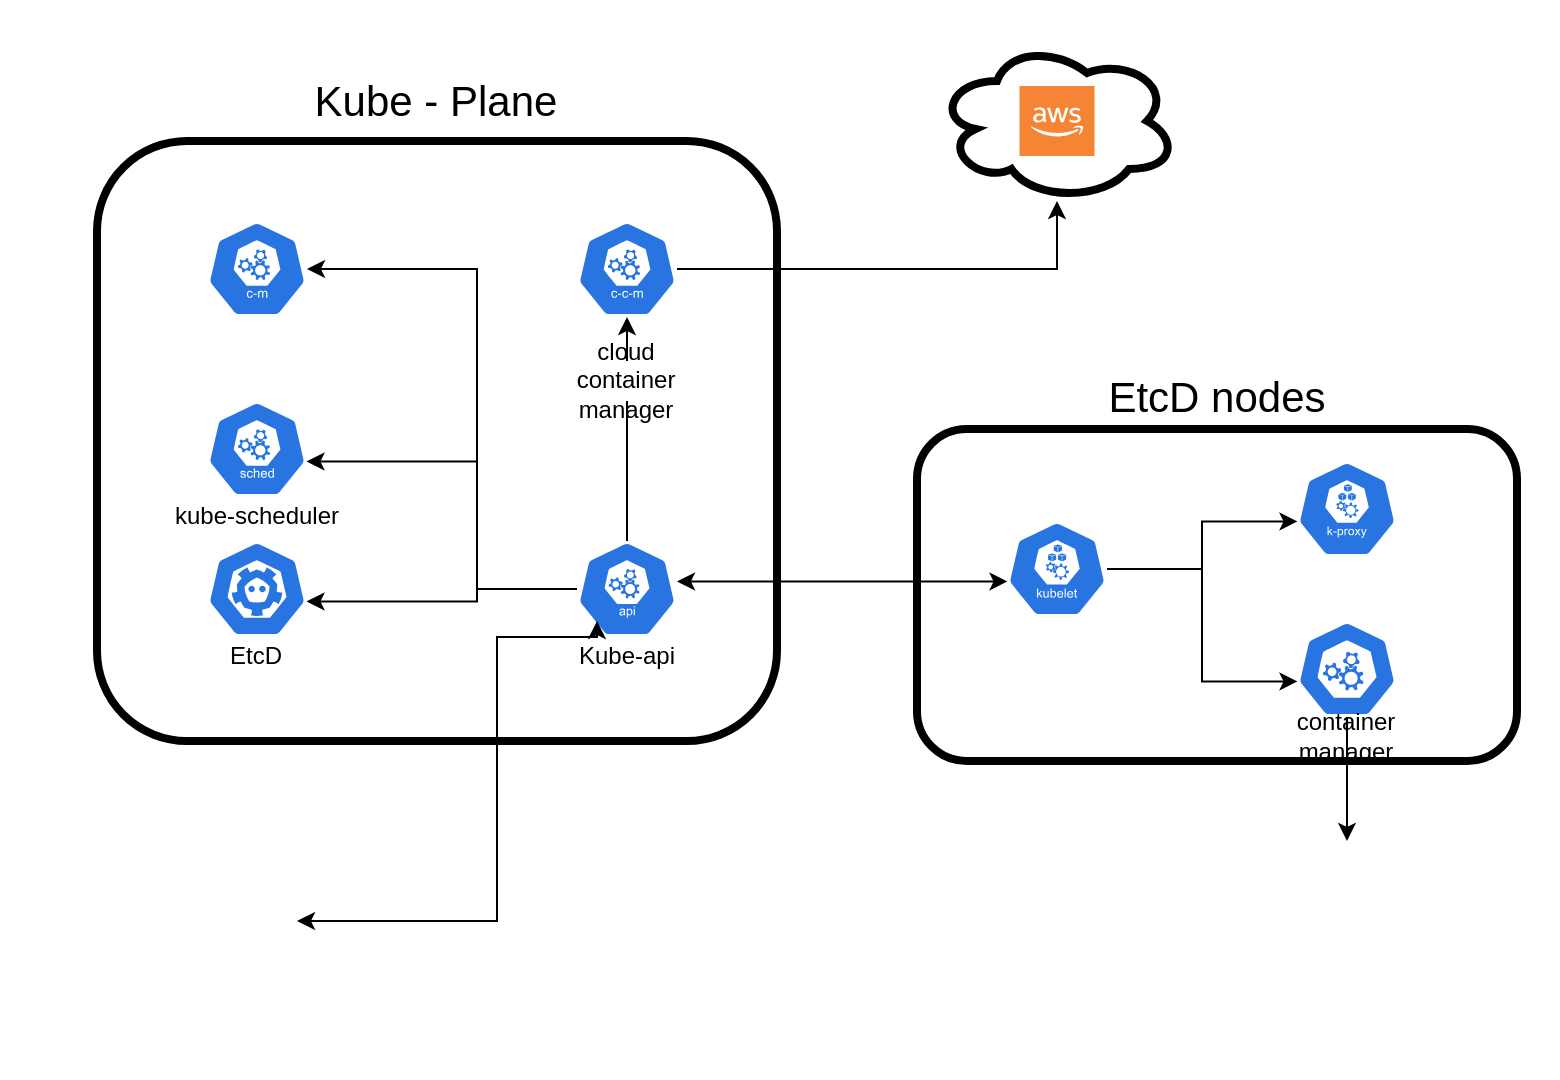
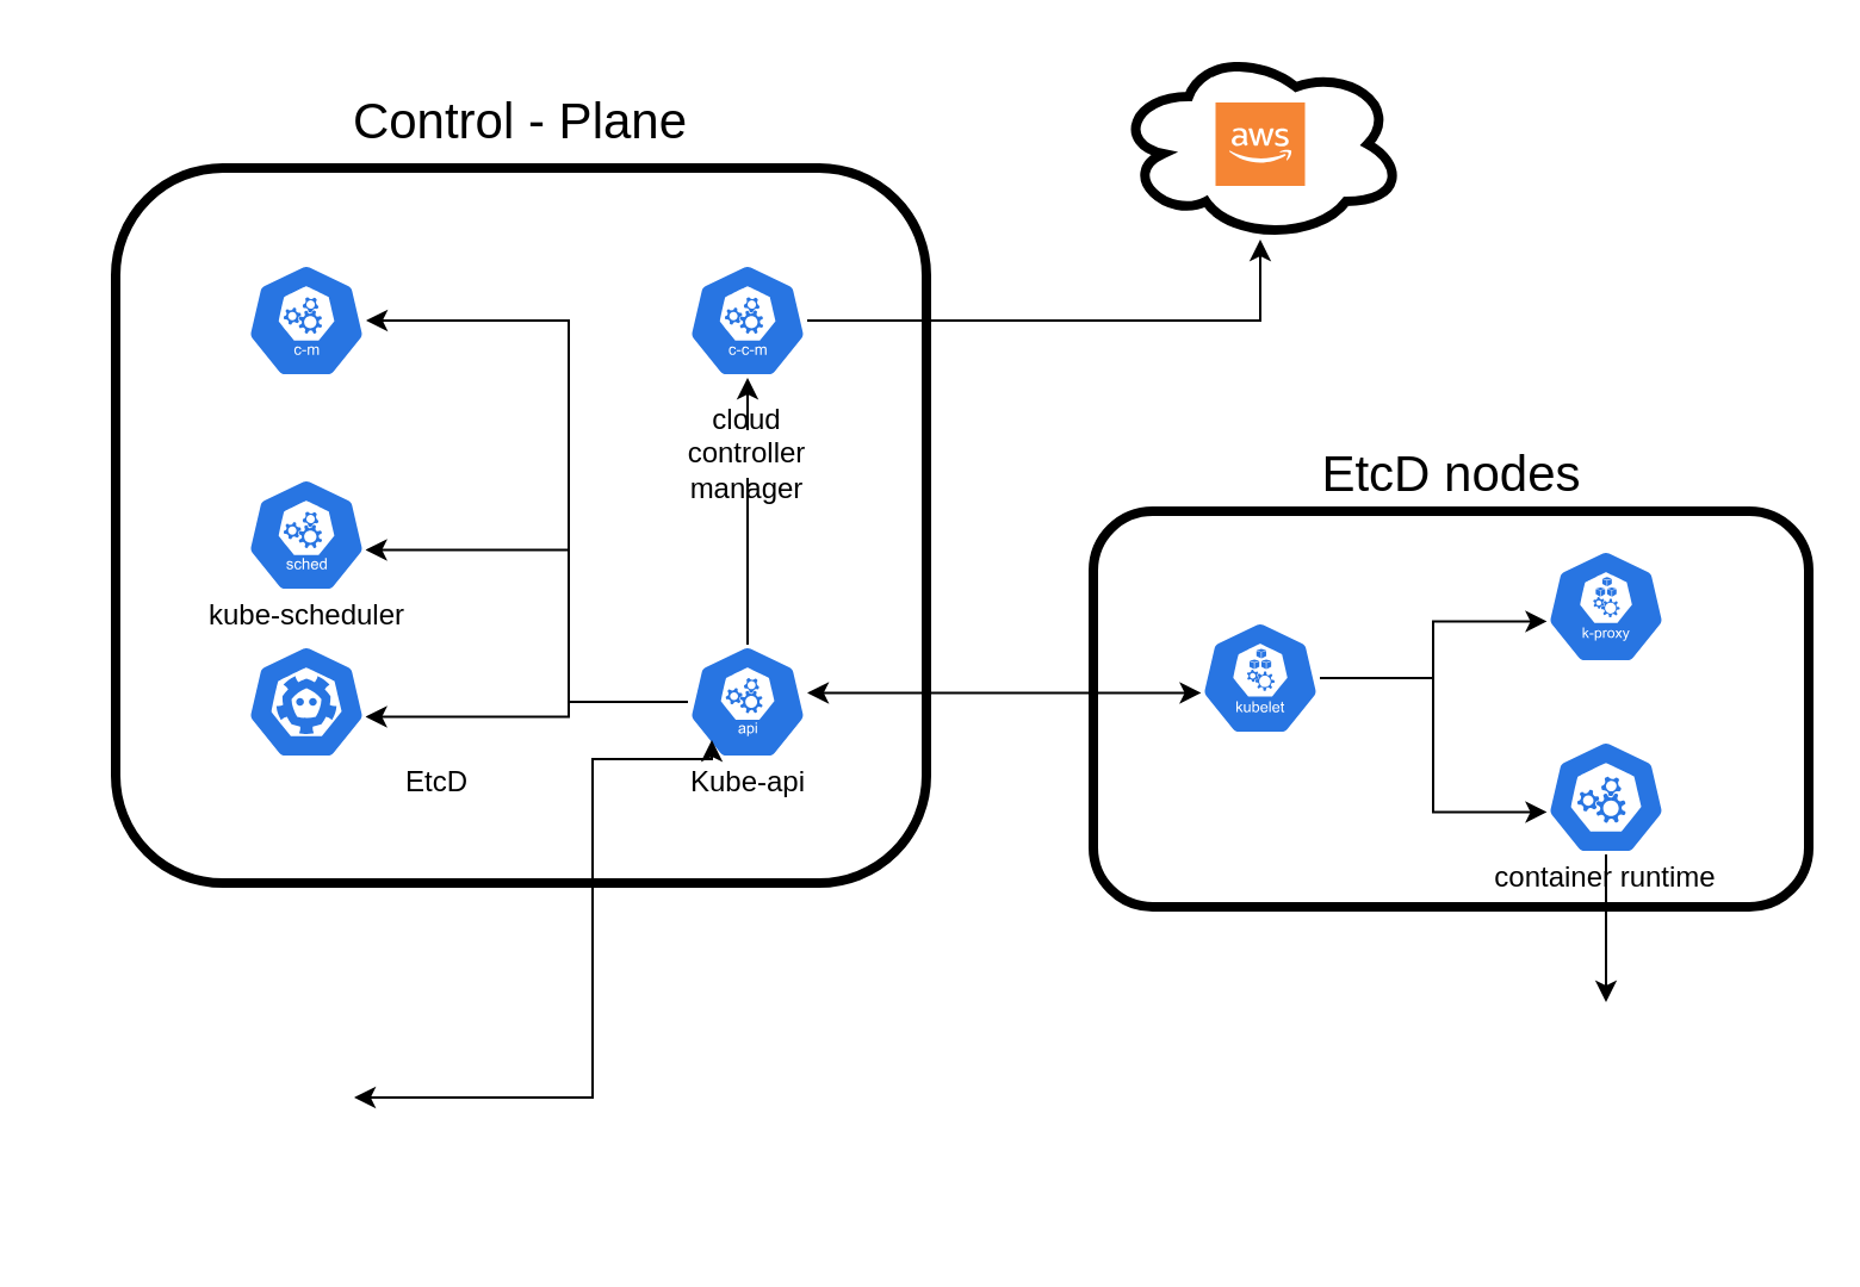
  <mxCell id="0" />
  <mxCell id="1" parent="0" />
  <mxCell id="2" value="" style="rounded=1;whiteSpace=wrap;html=1;fontSize=21;strokeWidth=4;" vertex="1" parent="1"><mxGeometry x="458" y="214" width="300" height="166" as="geometry" /></mxCell>
  <mxCell id="3" value="" style="rounded=1;whiteSpace=wrap;html=1;strokeWidth=4;" vertex="1" parent="1"><mxGeometry x="48" y="70" width="340" height="300" as="geometry" /></mxCell>
  <mxCell id="4" style="edgeStyle=orthogonalEdgeStyle;rounded=0;orthogonalLoop=1;jettySize=auto;html=1;startArrow=none;" edge="1" parent="1" source="19" target="18"><mxGeometry relative="1" as="geometry" /></mxCell>
  <mxCell id="5" style="edgeStyle=orthogonalEdgeStyle;rounded=0;orthogonalLoop=1;jettySize=auto;html=1;" edge="1" parent="1" source="10" target="16"><mxGeometry relative="1" as="geometry"><Array as="points"><mxPoint x="238" y="294" /><mxPoint x="238" y="134" /></Array></mxGeometry></mxCell>
  <mxCell id="6" style="edgeStyle=orthogonalEdgeStyle;rounded=0;orthogonalLoop=1;jettySize=auto;html=1;entryX=0.995;entryY=0.63;entryDx=0;entryDy=0;entryPerimeter=0;" edge="1" parent="1" source="10" target="14"><mxGeometry relative="1" as="geometry"><Array as="points"><mxPoint x="238" y="294" /><mxPoint x="238" y="230" /></Array></mxGeometry></mxCell>
  <mxCell id="7" style="edgeStyle=orthogonalEdgeStyle;rounded=0;orthogonalLoop=1;jettySize=auto;html=1;entryX=0.995;entryY=0.63;entryDx=0;entryDy=0;entryPerimeter=0;" edge="1" parent="1" source="10" target="11"><mxGeometry relative="1" as="geometry"><Array as="points"><mxPoint x="238" y="294" /><mxPoint x="238" y="300" /></Array></mxGeometry></mxCell>
  <mxCell id="8" style="edgeStyle=orthogonalEdgeStyle;rounded=0;orthogonalLoop=1;jettySize=auto;html=1;entryX=0.005;entryY=0.63;entryDx=0;entryDy=0;entryPerimeter=0;fontSize=21;strokeColor=none;" edge="1" parent="1" source="10" target="26"><mxGeometry relative="1" as="geometry" /></mxCell>
  <mxCell id="9" style="edgeStyle=orthogonalEdgeStyle;rounded=0;orthogonalLoop=1;jettySize=auto;html=1;entryX=0.005;entryY=0.63;entryDx=0;entryDy=0;entryPerimeter=0;fontSize=12;startArrow=classic;startFill=1;" edge="1" parent="1" source="10" target="26"><mxGeometry relative="1" as="geometry"><Array as="points"><mxPoint x="421" y="290" /></Array></mxGeometry></mxCell>
  <mxCell id="10" value="" style="html=1;dashed=0;whitespace=wrap;fillColor=#2875E2;strokeColor=#ffffff;points=[[0.005,0.63,0],[0.1,0.2,0],[0.9,0.2,0],[0.5,0,0],[0.995,0.63,0],[0.72,0.99,0],[0.5,1,0],[0.28,0.99,0]];shape=mxgraph.kubernetes.icon;prIcon=api" vertex="1" parent="1"><mxGeometry x="288" y="270" width="50" height="48" as="geometry" /></mxCell>
  <mxCell id="11" value="" style="html=1;dashed=0;whitespace=wrap;fillColor=#2875E2;strokeColor=#ffffff;points=[[0.005,0.63,0],[0.1,0.2,0],[0.9,0.2,0],[0.5,0,0],[0.995,0.63,0],[0.72,0.99,0],[0.5,1,0],[0.28,0.99,0]];shape=mxgraph.kubernetes.icon;prIcon=etcd" vertex="1" parent="1"><mxGeometry x="103" y="270" width="50" height="48" as="geometry" /></mxCell>
  <mxCell id="12" value="Kube-api" style="text;html=1;strokeColor=none;fillColor=none;align=center;verticalAlign=middle;whiteSpace=wrap;rounded=0;" vertex="1" parent="1"><mxGeometry x="280.5" y="318" width="65" height="20" as="geometry" /></mxCell>
- <mxCell id="13" value="EtcD" style="text;html=1;strokeColor=none;fillColor=none;align=center;verticalAlign=middle;whiteSpace=wrap;rounded=0;" vertex="1" parent="1"><mxGeometry x="108" y="318" width="40" height="20" as="geometry" /></mxCell>
+ <mxCell id="13" value="EtcD" style="text;html=1;strokeColor=none;fillColor=none;align=center;verticalAlign=middle;whiteSpace=wrap;rounded=0;" vertex="1" parent="1"><mxGeometry x="163" y="318" width="40" height="20" as="geometry" /></mxCell>
  <mxCell id="14" value="" style="html=1;dashed=0;whitespace=wrap;fillColor=#2875E2;strokeColor=#ffffff;points=[[0.005,0.63,0],[0.1,0.2,0],[0.9,0.2,0],[0.5,0,0],[0.995,0.63,0],[0.72,0.99,0],[0.5,1,0],[0.28,0.99,0]];shape=mxgraph.kubernetes.icon;prIcon=sched" vertex="1" parent="1"><mxGeometry x="103" y="200" width="50" height="48" as="geometry" /></mxCell>
  <mxCell id="15" value="kube-scheduler" style="text;html=1;strokeColor=none;fillColor=none;align=center;verticalAlign=middle;whiteSpace=wrap;rounded=0;" vertex="1" parent="1"><mxGeometry x="85.5" y="248" width="85" height="20" as="geometry" /></mxCell>
  <mxCell id="16" value="" style="html=1;dashed=0;whitespace=wrap;fillColor=#2875E2;strokeColor=#ffffff;points=[[0.005,0.63,0],[0.1,0.2,0],[0.9,0.2,0],[0.5,0,0],[0.995,0.63,0],[0.72,0.99,0],[0.5,1,0],[0.28,0.99,0]];shape=mxgraph.kubernetes.icon;prIcon=c_m" vertex="1" parent="1"><mxGeometry x="103" y="110" width="50" height="48" as="geometry" /></mxCell>
  <mxCell id="17" style="edgeStyle=orthogonalEdgeStyle;rounded=0;orthogonalLoop=1;jettySize=auto;html=1;" edge="1" parent="1" source="18" target="21"><mxGeometry relative="1" as="geometry" /></mxCell>
  <mxCell id="18" value="" style="html=1;dashed=0;whitespace=wrap;fillColor=#2875E2;strokeColor=#ffffff;points=[[0.005,0.63,0],[0.1,0.2,0],[0.9,0.2,0],[0.5,0,0],[0.995,0.63,0],[0.72,0.99,0],[0.5,1,0],[0.28,0.99,0]];shape=mxgraph.kubernetes.icon;prIcon=c_c_m" vertex="1" parent="1"><mxGeometry x="288" y="110" width="50" height="48" as="geometry" /></mxCell>
- <mxCell id="19" value="cloud container manager" style="text;html=1;strokeColor=none;fillColor=none;align=center;verticalAlign=middle;whiteSpace=wrap;rounded=0;" vertex="1" parent="1"><mxGeometry x="293" y="180" width="40" height="20" as="geometry" /></mxCell>
+ <mxCell id="19" value="cloud controller manager" style="text;html=1;strokeColor=none;fillColor=none;align=center;verticalAlign=middle;whiteSpace=wrap;rounded=0;" vertex="1" parent="1"><mxGeometry x="293" y="180" width="40" height="20" as="geometry" /></mxCell>
  <mxCell id="20" value="" style="edgeStyle=orthogonalEdgeStyle;rounded=0;orthogonalLoop=1;jettySize=auto;html=1;endArrow=none;" edge="1" parent="1" source="10" target="19"><mxGeometry relative="1" as="geometry"><mxPoint x="313" y="270" as="sourcePoint" /><mxPoint x="313" y="158" as="targetPoint" /></mxGeometry></mxCell>
  <mxCell id="21" value="" style="ellipse;shape=cloud;whiteSpace=wrap;html=1;strokeWidth=4;" vertex="1" parent="1"><mxGeometry x="468" y="20" width="120" height="80" as="geometry" /></mxCell>
  <mxCell id="22" value="" style="outlineConnect=0;dashed=0;verticalLabelPosition=bottom;verticalAlign=top;align=center;html=1;shape=mxgraph.aws3.cloud_2;fillColor=#F58534;gradientColor=none;strokeWidth=4;" vertex="1" parent="1"><mxGeometry x="509.25" y="42.5" width="37.5" height="35" as="geometry" /></mxCell>
- <mxCell id="23" value="Kube - Plane" style="text;html=1;strokeColor=none;fillColor=none;align=center;verticalAlign=middle;whiteSpace=wrap;rounded=0;fontSize=21;" vertex="1" parent="1"><mxGeometry x="138" y="40" width="160" height="20" as="geometry" /></mxCell>
+ <mxCell id="23" value="Control - Plane" style="text;html=1;strokeColor=none;fillColor=none;align=center;verticalAlign=middle;whiteSpace=wrap;rounded=0;fontSize=21;" vertex="1" parent="1"><mxGeometry x="138" y="40" width="160" height="20" as="geometry" /></mxCell>
  <mxCell id="24" style="edgeStyle=orthogonalEdgeStyle;rounded=0;orthogonalLoop=1;jettySize=auto;html=1;entryX=0.005;entryY=0.63;entryDx=0;entryDy=0;entryPerimeter=0;fontSize=12;" edge="1" parent="1" source="26" target="27"><mxGeometry relative="1" as="geometry" /></mxCell>
  <mxCell id="25" style="edgeStyle=orthogonalEdgeStyle;rounded=0;orthogonalLoop=1;jettySize=auto;html=1;entryX=0.005;entryY=0.63;entryDx=0;entryDy=0;entryPerimeter=0;fontSize=12;" edge="1" parent="1" source="26" target="31"><mxGeometry relative="1" as="geometry" /></mxCell>
  <mxCell id="26" value="" style="html=1;dashed=0;whitespace=wrap;fillColor=#2875E2;strokeColor=#ffffff;points=[[0.005,0.63,0],[0.1,0.2,0],[0.9,0.2,0],[0.5,0,0],[0.995,0.63,0],[0.72,0.99,0],[0.5,1,0],[0.28,0.99,0]];shape=mxgraph.kubernetes.icon;prIcon=kubelet;fontSize=21;" vertex="1" parent="1"><mxGeometry x="503" y="260" width="50" height="48" as="geometry" /></mxCell>
  <mxCell id="27" value="" style="html=1;dashed=0;whitespace=wrap;fillColor=#2875E2;strokeColor=#ffffff;points=[[0.005,0.63,0],[0.1,0.2,0],[0.9,0.2,0],[0.5,0,0],[0.995,0.63,0],[0.72,0.99,0],[0.5,1,0],[0.28,0.99,0]];shape=mxgraph.kubernetes.icon;prIcon=master;fontSize=21;" vertex="1" parent="1"><mxGeometry x="648" y="310" width="50" height="48" as="geometry" /></mxCell>
  <mxCell id="28" style="edgeStyle=orthogonalEdgeStyle;rounded=0;orthogonalLoop=1;jettySize=auto;html=1;fontSize=12;exitX=0.5;exitY=0;exitDx=0;exitDy=0;" edge="1" parent="1" source="29" target="30"><mxGeometry relative="1" as="geometry"><Array as="points"><mxPoint x="673" y="360" /><mxPoint x="673" y="360" /></Array></mxGeometry></mxCell>
- <mxCell id="29" value="container manager" style="text;html=1;strokeColor=none;fillColor=none;align=center;verticalAlign=middle;whiteSpace=wrap;rounded=0;fontSize=12;" vertex="1" parent="1"><mxGeometry x="623" y="358" width="100" height="20" as="geometry" /></mxCell>
+ <mxCell id="29" value="container runtime" style="text;html=1;strokeColor=none;fillColor=none;align=center;verticalAlign=middle;whiteSpace=wrap;rounded=0;fontSize=12;" vertex="1" parent="1"><mxGeometry x="623" y="358" width="100" height="20" as="geometry" /></mxCell>
  <mxCell id="30" value="" style="shape=image;verticalLabelPosition=bottom;labelBackgroundColor=#ffffff;verticalAlign=top;aspect=fixed;imageAspect=0;image=https://raw.githubusercontent.com/cncf/artwork/master/projects/containerd/horizontal/color/containerd-horizontal-color.png;" vertex="1" parent="1"><mxGeometry x="606.75" y="420" width="132.5" height="32.87" as="geometry" /></mxCell>
  <mxCell id="31" value="" style="html=1;dashed=0;whitespace=wrap;fillColor=#2875E2;strokeColor=#ffffff;points=[[0.005,0.63,0],[0.1,0.2,0],[0.9,0.2,0],[0.5,0,0],[0.995,0.63,0],[0.72,0.99,0],[0.5,1,0],[0.28,0.99,0]];shape=mxgraph.kubernetes.icon;prIcon=k_proxy;fontSize=12;" vertex="1" parent="1"><mxGeometry x="648" y="230" width="50" height="48" as="geometry" /></mxCell>
  <mxCell id="32" value="EtcD nodes" style="text;html=1;strokeColor=none;fillColor=none;align=center;verticalAlign=middle;whiteSpace=wrap;rounded=0;fontSize=21;" vertex="1" parent="1"><mxGeometry x="535.5" y="188" width="145" height="20" as="geometry" /></mxCell>
  <mxCell id="33" style="edgeStyle=orthogonalEdgeStyle;rounded=0;orthogonalLoop=1;jettySize=auto;html=1;fontSize=21;startArrow=classic;startFill=1;" edge="1" parent="1" source="34"><mxGeometry relative="1" as="geometry"><mxPoint x="298" y="310" as="targetPoint" /><Array as="points"><mxPoint x="248" y="460" /><mxPoint x="248" y="318" /><mxPoint x="298" y="318" /></Array></mxGeometry></mxCell>
  <mxCell id="34" value="" style="shape=image;html=1;verticalAlign=top;verticalLabelPosition=bottom;labelBackgroundColor=#ffffff;imageAspect=0;aspect=fixed;image=https://cdn3.iconfinder.com/data/icons/49handdrawing/128x128/user-admin.png;fontSize=21;strokeWidth=4;" vertex="1" parent="1"><mxGeometry x="20" y="390" width="128" height="128" as="geometry" /></mxCell>
